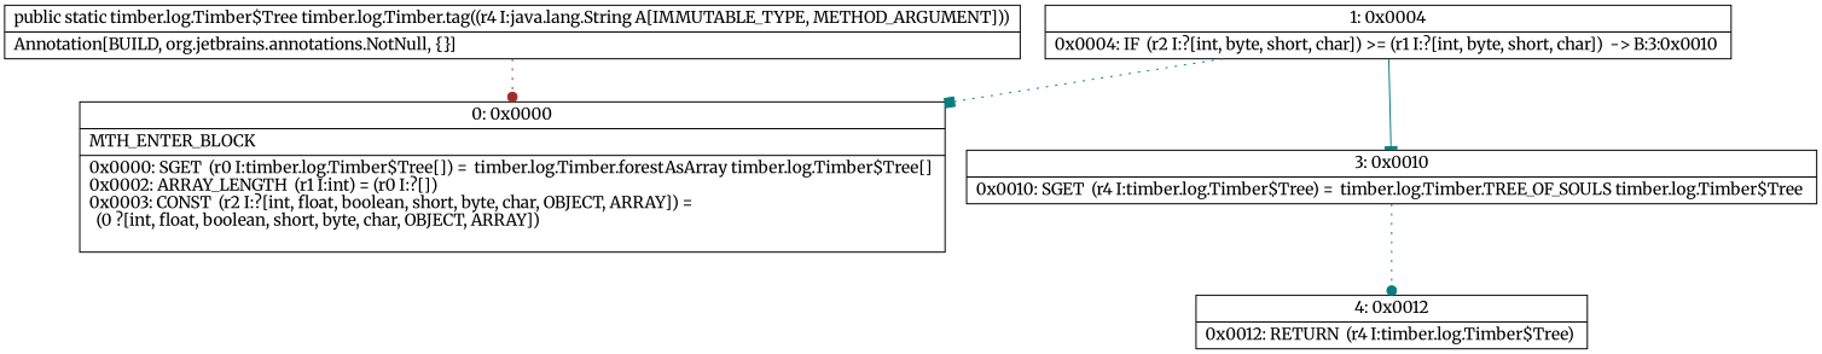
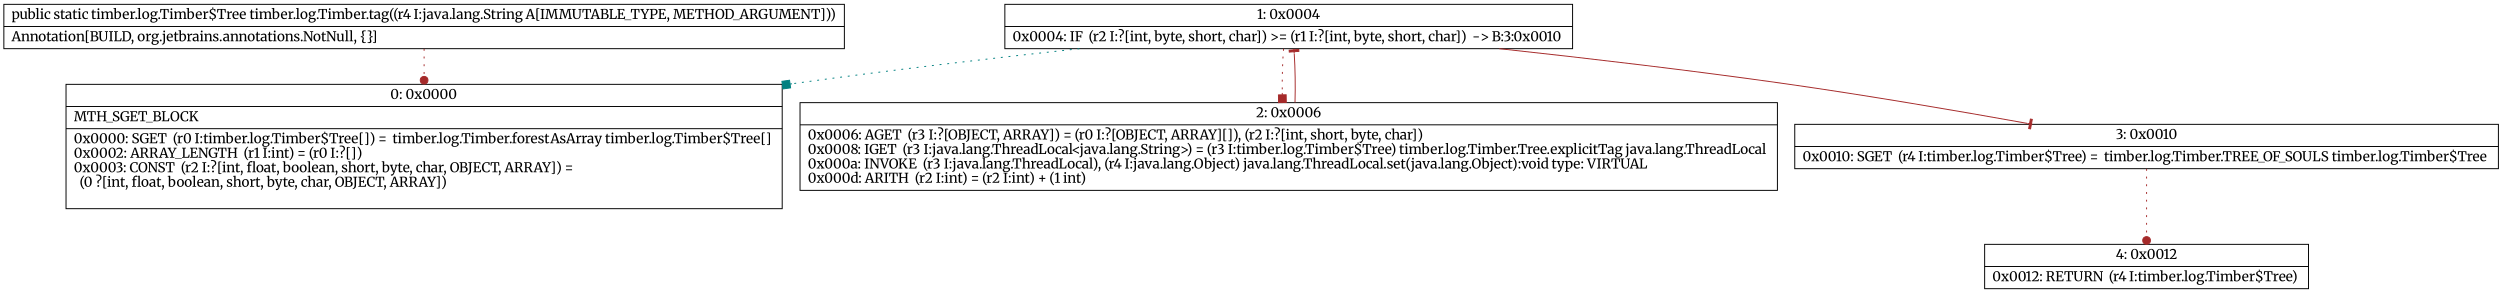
  digraph {
    fontname=Merriweather
    node [fontname=Merriweather shape=record]
    edge [arrowhead=box color=brown fontname=Merriweather style=dotted]
-   n1 [label="{0\:\ 0x0000|MTH_ENTER_BLOCK\l|0x0000: SGET  (r0 I:timber.log.Timber$Tree[]) =  timber.log.Timber.forestAsArray timber.log.Timber$Tree[] \l0x0002: ARRAY_LENGTH  (r1 I:int) = (r0 I:?[]) \l0x0003: CONST  (r2 I:?[int, float, boolean, short, byte, char, OBJECT, ARRAY]) = \l  (0 ?[int, float, boolean, short, byte, char, OBJECT, ARRAY])\l \l}"]
+   n1 [label="{0\:\ 0x0000|MTH_SGET_BLOCK\l|0x0000: SGET  (r0 I:timber.log.Timber$Tree[]) =  timber.log.Timber.forestAsArray timber.log.Timber$Tree[] \l0x0002: ARRAY_LENGTH  (r1 I:int) = (r0 I:?[]) \l0x0003: CONST  (r2 I:?[int, float, boolean, short, byte, char, OBJECT, ARRAY]) = \l  (0 ?[int, float, boolean, short, byte, char, OBJECT, ARRAY])\l \l}"]
    n2 [label="{1\:\ 0x0004|0x0004: IF  (r2 I:?[int, byte, short, char]) \>= (r1 I:?[int, byte, short, char])  \-\> B:3:0x0010 \l}"]
+   n3 [label="{2\:\ 0x0006|0x0006: AGET  (r3 I:?[OBJECT, ARRAY]) = (r0 I:?[OBJECT, ARRAY][]), (r2 I:?[int, short, byte, char]) \l0x0008: IGET  (r3 I:java.lang.ThreadLocal\<java.lang.String\>) = (r3 I:timber.log.Timber$Tree) timber.log.Timber.Tree.explicitTag java.lang.ThreadLocal \l0x000a: INVOKE  (r3 I:java.lang.ThreadLocal), (r4 I:java.lang.Object) java.lang.ThreadLocal.set(java.lang.Object):void type: VIRTUAL \l0x000d: ARITH  (r2 I:int) = (r2 I:int) + (1 int) \l}"]
    n4 [label="{3\:\ 0x0010|0x0010: SGET  (r4 I:timber.log.Timber$Tree) =  timber.log.Timber.TREE_OF_SOULS timber.log.Timber$Tree \l}"]
    n5 [label="{4\:\ 0x0012|0x0012: RETURN  (r4 I:timber.log.Timber$Tree) \l}"]
    n6 [label="{public static timber.log.Timber$Tree timber.log.Timber.tag((r4 I:java.lang.String A[IMMUTABLE_TYPE, METHOD_ARGUMENT]))  | Annotation[BUILD, org.jetbrains.annotations.NotNull, \{\}]\l}"]
    n2 -> n1 [color=teal]
-   n2 -> n4 [arrowhead=tee color=teal style=solid]
-   n4 -> n5 [arrowhead=dot color=teal]
+   n2 -> n3
+   n2 -> n4 [arrowhead=tee style=solid]
+   n3 -> n2 [arrowhead=tee style=solid]
+   n4 -> n5 [arrowhead=dot]
    n6 -> n1 [arrowhead=dot]
  }
